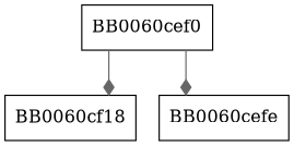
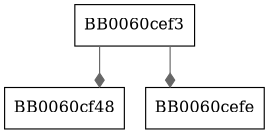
  digraph {
    splines=ortho
    node [shape=box]
    edge [arrowhead=diamond color=gray40]
-   BB0060cef0
-   BB0060cf18
+   BB0060cef0 [label=BB0060cef3]
+   BB0060cf18 [label=BB0060cf48]
    BB0060cefe
    BB0060cef0 -> BB0060cf18
    BB0060cef0 -> BB0060cefe
  }
